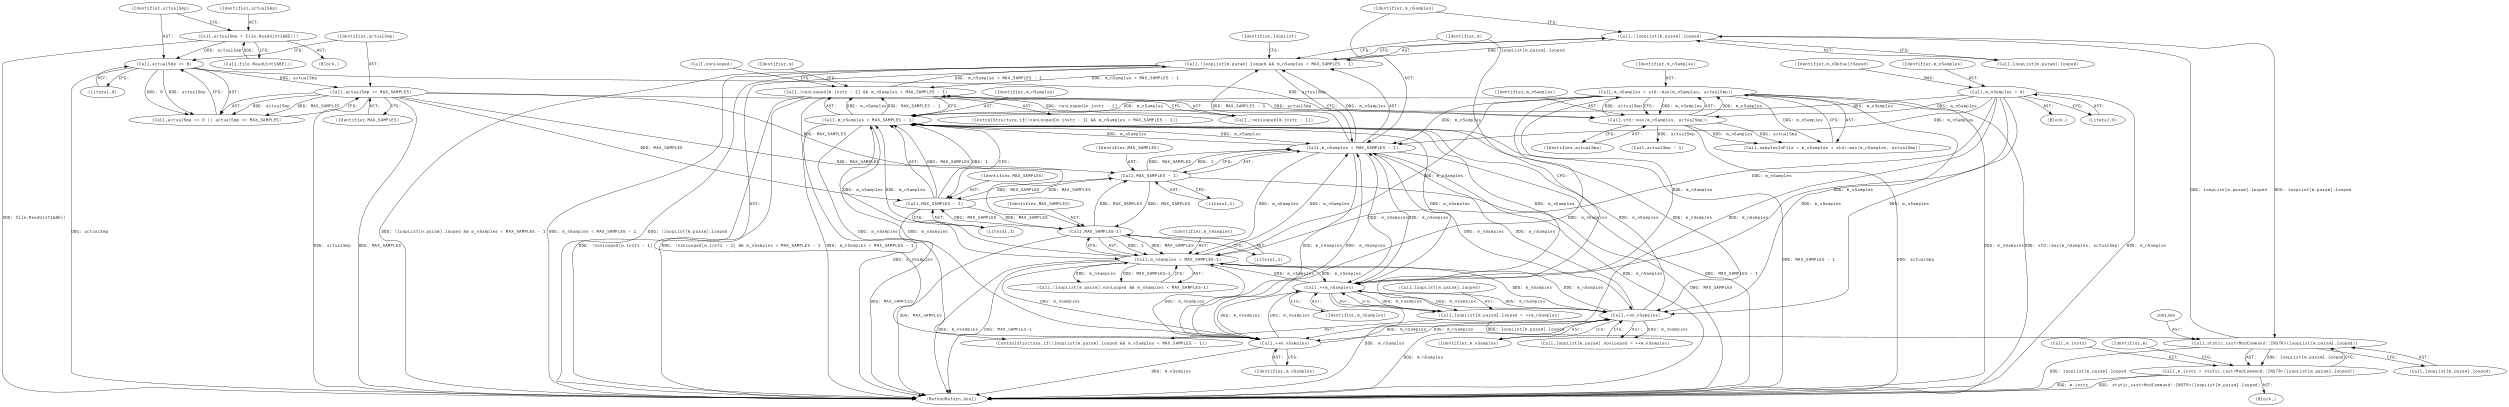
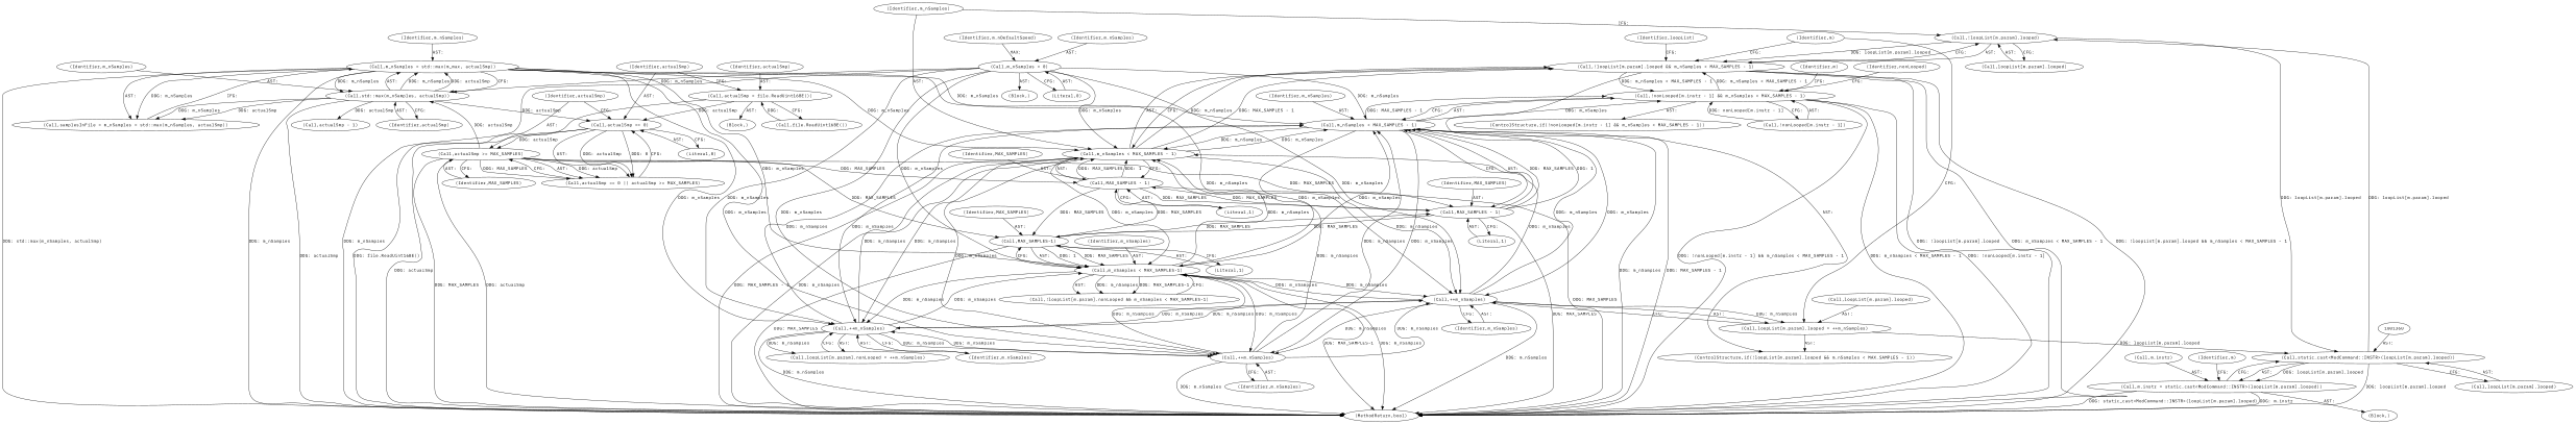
  digraph {
    fontname="IBM Plex Mono"
    node [fontname="IBM Plex Mono"]
    edge [fontname="IBM Plex Mono"]
    n1 [label="(Call,!loopList[m.param].looped)"]
    n2 [label="(Call,static_cast<ModCommand::INSTR>(loopList[m.param].looped))"]
    n3 [label="(Call,!loopList[m.param].looped && m_nSamples < MAX_SAMPLES - 1)"]
    n4 [label="(Call,loopList[m.param].looped)"]
    n5 [label="(Call,m.instr = static_cast<ModCommand::INSTR>(loopList[m.param].looped))"]
    n6 [label="(MethodReturn,bool)"]
    n7 [label="(Call,loopList[m.param].looped)"]
    n8 [label="(ControlStructure,if(!loopList[m.param].looped && m_nSamples < MAX_SAMPLES - 1))"]
    n9 [label="(Call,m_nSamples < MAX_SAMPLES - 1)"]
    n10 [label="(Call,!nonLooped[m.instr - 1] && m_nSamples < MAX_SAMPLES - 1)"]
    n11 [label="(Block,)"]
    n12 [label="(Call,loopList[m.param].looped = ++m_nSamples)"]
    n13 [label="(Call,++m_nSamples)"]
    n14 [label="(Call,m_nSamples < MAX_SAMPLES - 1)"]
    n15 [label="(Call,++m_nSamples)"]
    n16 [label="(Call,m_nSamples < MAX_SAMPLES-1)"]
    n17 [label="(Call,++m_nSamples)"]
    n18 [label="(Identifier,m_nSamples)"]
    n19 [label="(Call,MAX_SAMPLES - 1)"]
    n20 [label="(Identifier,m_nSamples)"]
    n21 [label="(Call,MAX_SAMPLES-1)"]
    n22 [label="(Call,!loopList[m.param].nonLooped && m_nSamples < MAX_SAMPLES-1)"]
    n23 [label="(Call,MAX_SAMPLES - 1)"]
    n24 [label="(Identifier,m_nSamples)"]
    n25 [label="(Call,loopList[m.param].nonLooped = ++m_nSamples)"]
    n26 [label="(Literal,1)"]
    n27 [label="(ControlStructure,if(!nonLooped[m.instr - 1] && m_nSamples < MAX_SAMPLES - 1))"]
    n28 [label="(Call,!nonLooped[m.instr - 1])"]
    n29 [label="(Literal,1)"]
-   n30 [label="(Call,m_nSamples = std::max(m_nSamples, actualSmp))"]
+   n30 [label="(Call,m_nSamples = std::max(m_max, actualSmp))"]
    n31 [label="(Call,std::max(m_nSamples, actualSmp))"]
    n32 [label="(Call,samplesInFile = m_nSamples = std::max(m_nSamples, actualSmp))"]
    n33 [label="(Identifier,actualSmp)"]
    n34 [label="(Call,actualSmp - 1)"]
    n35 [label="(Call,m_nSamples = 0)"]
    n36 [label="(Block,)"]
    n37 [label="(Literal,0)"]
    n38 [label="(Call,actualSmp == 0)"]
    n39 [label="(Call,actualSmp >= MAX_SAMPLES)"]
    n40 [label="(Call,actualSmp == 0 || actualSmp >= MAX_SAMPLES)"]
    n41 [label="(Literal,0)"]
    n42 [label="(Identifier,MAX_SAMPLES)"]
    n43 [label="(Call,actualSmp = file.ReadUint16BE())"]
    n44 [label="(Call,file.ReadUint16BE())"]
    n45 [label="(Block,)"]
    n46 [label="(Literal,1)"]
    n47 [label="(Identifier,m)"]
    n48 [label="(Call,loopList[m.param].looped)"]
    n49 [label="(Identifier,m_nSamples)"]
    n50 [label="(Call,m.instr)"]
    n51 [label="(Identifier,m_nSamples)"]
    n52 [label="(Identifier,MAX_SAMPLES)"]
    n53 [label="(Identifier,m)"]
    n54 [label="(Identifier,actualSmp)"]
    n55 [label="(Identifier,loopList)"]
    n56 [label="(Identifier,m_nDefaultSpeed)"]
    n57 [label="(Identifier,m_nSamples)"]
    n58 [label="(Identifier,actualSmp)"]
    n59 [label="(Identifier,actualSmp)"]
    n60 [label="(Identifier,MAX_SAMPLES)"]
    n61 [label="(Identifier,m_nSamples)"]
    n62 [label="(Identifier,m_nSamples)"]
    n63 [label="(Identifier,m_nSamples)"]
    n64 [label="(Identifier,m)"]
    n65 [label="(Identifier,MAX_SAMPLES)"]
-   n66 [label="(Call,nonLooped)"]
+   n66 [label="(Identifier,nonLooped)"]
    1001360
    n1 -> n2 [label="DDG: loopList[m.param].looped"]
    n1 -> n3 [label="AST: "]
    n1 -> n3 [label="DDG: loopList[m.param].looped"]
    n1 -> n4 [label="CFG: "]
    n2 -> n1 [label="DDG: loopList[m.param].looped"]
    n2 -> n5 [label="AST: "]
    n2 -> n5 [label="DDG: loopList[m.param].looped"]
    n2 -> n6 [label="DDG: loopList[m.param].looped"]
    n2 -> n7 [label="CFG: "]
    n3 -> n1 [label="CFG: "]
    n3 -> n6 [label="DDG: !loopList[m.param].looped"]
    n3 -> n6 [label="DDG: m_nSamples < MAX_SAMPLES - 1"]
    n3 -> n6 [label="DDG: !loopList[m.param].looped && m_nSamples < MAX_SAMPLES - 1"]
    n3 -> n8 [label="AST: "]
    n3 -> n9 [label="CFG: "]
    n3 -> n10 [label="DDG: m_nSamples < MAX_SAMPLES - 1"]
    n4 -> n1 [label="AST: "]
    n5 -> n2 [label="CFG: "]
    n5 -> n6 [label="DDG: static_cast<ModCommand::INSTR>(loopList[m.param].looped)"]
    n5 -> n6 [label="DDG: m.instr"]
    n5 -> n11 [label="AST: "]
    n7 -> n2 [label="AST: "]
    n9 -> n3 [label="AST: "]
    n9 -> n3 [label="DDG: m_nSamples"]
    n9 -> n3 [label="DDG: MAX_SAMPLES - 1"]
    n9 -> n6 [label="DDG: MAX_SAMPLES - 1"]
    n9 -> n6 [label="DDG: m_nSamples"]
    n9 -> n13 [label="DDG: m_nSamples"]
    n9 -> n14 [label="DDG: m_nSamples"]
    n9 -> n15 [label="DDG: m_nSamples"]
    n9 -> n16 [label="DDG: m_nSamples"]
    n9 -> n17 [label="DDG: m_nSamples"]
    n9 -> n23 [label="CFG: "]
    n10 -> n3 [label="DDG: m_nSamples < MAX_SAMPLES - 1"]
    n10 -> n6 [label="DDG: !nonLooped[m.instr - 1] && m_nSamples < MAX_SAMPLES - 1"]
    n10 -> n6 [label="DDG: m_nSamples < MAX_SAMPLES - 1"]
    n10 -> n6 [label="DDG: !nonLooped[m.instr - 1]"]
    n10 -> n14 [label="CFG: "]
    n10 -> n27 [label="AST: "]
    n10 -> n28 [label="CFG: "]
    n12 -> n2 [label="DDG: loopList[m.param].looped"]
    n12 -> n8 [label="AST: "]
    n12 -> n13 [label="CFG: "]
    n13 -> n6 [label="DDG: m_nSamples"]
    n13 -> n9 [label="DDG: m_nSamples"]
    n13 -> n12 [label="AST: "]
    n13 -> n12 [label="DDG: m_nSamples"]
    n13 -> n14 [label="DDG: m_nSamples"]
    n13 -> n15 [label="DDG: m_nSamples"]
    n13 -> n16 [label="DDG: m_nSamples"]
    n13 -> n17 [label="DDG: m_nSamples"]
    n13 -> n18 [label="CFG: "]
    n14 -> n6 [label="DDG: m_nSamples"]
    n14 -> n6 [label="DDG: MAX_SAMPLES - 1"]
    n14 -> n9 [label="DDG: m_nSamples"]
    n14 -> n10 [label="AST: "]
    n14 -> n10 [label="DDG: m_nSamples"]
    n14 -> n10 [label="DDG: MAX_SAMPLES - 1"]
    n14 -> n13 [label="DDG: m_nSamples"]
    n14 -> n15 [label="DDG: m_nSamples"]
    n14 -> n16 [label="DDG: m_nSamples"]
    n14 -> n17 [label="DDG: m_nSamples"]
    n14 -> n19 [label="CFG: "]
    n15 -> n6 [label="DDG: m_nSamples"]
    n15 -> n9 [label="DDG: m_nSamples"]
    n15 -> n13 [label="DDG: m_nSamples"]
    n15 -> n14 [label="DDG: m_nSamples"]
    n15 -> n16 [label="DDG: m_nSamples"]
    n15 -> n17 [label="DDG: m_nSamples"]
    n15 -> n20 [label="CFG: "]
    n16 -> n6 [label="DDG: MAX_SAMPLES-1"]
    n16 -> n6 [label="DDG: m_nSamples"]
    n16 -> n9 [label="DDG: m_nSamples"]
    n16 -> n13 [label="DDG: m_nSamples"]
    n16 -> n14 [label="DDG: m_nSamples"]
    n16 -> n15 [label="DDG: m_nSamples"]
    n16 -> n17 [label="DDG: m_nSamples"]
    n16 -> n21 [label="CFG: "]
    n16 -> n22 [label="AST: "]
    n16 -> n22 [label="DDG: m_nSamples"]
    n16 -> n22 [label="DDG: MAX_SAMPLES-1"]
    n17 -> n6 [label="DDG: m_nSamples"]
    n17 -> n9 [label="DDG: m_nSamples"]
    n17 -> n13 [label="DDG: m_nSamples"]
    n17 -> n14 [label="DDG: m_nSamples"]
    n17 -> n15 [label="DDG: m_nSamples"]
    n17 -> n16 [label="DDG: m_nSamples"]
    n17 -> n24 [label="CFG: "]
    n17 -> n25 [label="AST: "]
    n17 -> n25 [label="DDG: m_nSamples"]
    n18 -> n13 [label="AST: "]
    n19 -> n6 [label="DDG: MAX_SAMPLES"]
    n19 -> n14 [label="AST: "]
    n19 -> n14 [label="DDG: MAX_SAMPLES"]
    n19 -> n14 [label="DDG: 1"]
    n19 -> n21 [label="DDG: MAX_SAMPLES"]
    n19 -> n23 [label="DDG: MAX_SAMPLES"]
    n19 -> n26 [label="CFG: "]
    n20 -> n15 [label="AST: "]
    n21 -> n6 [label="DDG: MAX_SAMPLES"]
    n21 -> n16 [label="AST: "]
    n21 -> n16 [label="DDG: MAX_SAMPLES"]
    n21 -> n16 [label="DDG: 1"]
    n21 -> n19 [label="DDG: MAX_SAMPLES"]
    n21 -> n23 [label="DDG: MAX_SAMPLES"]
    n21 -> n29 [label="CFG: "]
    n22 -> n16 [label="CFG: "]
    n23 -> n6 [label="DDG: MAX_SAMPLES"]
    n23 -> n9 [label="AST: "]
    n23 -> n9 [label="DDG: MAX_SAMPLES"]
    n23 -> n9 [label="DDG: 1"]
    n23 -> n19 [label="DDG: MAX_SAMPLES"]
    n23 -> n21 [label="DDG: MAX_SAMPLES"]
    n23 -> n46 [label="CFG: "]
    n24 -> n17 [label="AST: "]
    n25 -> n17 [label="CFG: "]
    n26 -> n19 [label="AST: "]
    n28 -> n10 [label="AST: "]
    n28 -> n10 [label="DDG: nonLooped[m.instr - 1]"]
    n29 -> n21 [label="AST: "]
    n30 -> n6 [label="DDG: m_nSamples"]
    n30 -> n6 [label="DDG: std::max(m_nSamples, actualSmp)"]
    n30 -> n9 [label="DDG: m_nSamples"]
    n30 -> n13 [label="DDG: m_nSamples"]
    n30 -> n14 [label="DDG: m_nSamples"]
    n30 -> n15 [label="DDG: m_nSamples"]
    n30 -> n16 [label="DDG: m_nSamples"]
    n30 -> n17 [label="DDG: m_nSamples"]
    n30 -> n31 [label="CFG: "]
    n30 -> n31 [label="DDG: m_nSamples"]
    n30 -> n32 [label="AST: "]
    n30 -> n32 [label="DDG: m_nSamples"]
    n31 -> n6 [label="DDG: actualSmp"]
    n31 -> n30 [label="AST: "]
    n31 -> n30 [label="DDG: m_nSamples"]
    n31 -> n30 [label="DDG: actualSmp"]
    n31 -> n32 [label="DDG: m_nSamples"]
    n31 -> n32 [label="DDG: actualSmp"]
    n31 -> n33 [label="CFG: "]
    n31 -> n34 [label="DDG: actualSmp"]
    n32 -> n30 [label="CFG: "]
    n33 -> n31 [label="AST: "]
    n35 -> n6 [label="DDG: m_nSamples"]
    n35 -> n9 [label="DDG: m_nSamples"]
    n35 -> n13 [label="DDG: m_nSamples"]
    n35 -> n14 [label="DDG: m_nSamples"]
    n35 -> n15 [label="DDG: m_nSamples"]
    n35 -> n16 [label="DDG: m_nSamples"]
    n35 -> n17 [label="DDG: m_nSamples"]
    n35 -> n31 [label="DDG: m_nSamples"]
    n35 -> n36 [label="AST: "]
    n35 -> n37 [label="CFG: "]
    n37 -> n35 [label="AST: "]
    n38 -> n6 [label="DDG: actualSmp"]
-   n38 -> n31 [label="DDG: actualSmp"]
+   n31 -> n38 [label="DDG: actualSmp"]
    n38 -> n39 [label="DDG: actualSmp"]
    n38 -> n40 [label="AST: "]
    n38 -> n40 [label="DDG: actualSmp"]
    n38 -> n40 [label="DDG: 0"]
    n38 -> n41 [label="CFG: "]
    n39 -> n6 [label="DDG: MAX_SAMPLES"]
    n39 -> n6 [label="DDG: actualSmp"]
    n39 -> n19 [label="DDG: MAX_SAMPLES"]
    n39 -> n21 [label="DDG: MAX_SAMPLES"]
    n39 -> n23 [label="DDG: MAX_SAMPLES"]
    n39 -> n31 [label="DDG: actualSmp"]
    n39 -> n40 [label="AST: "]
    n39 -> n40 [label="DDG: actualSmp"]
    n39 -> n40 [label="DDG: MAX_SAMPLES"]
    n39 -> n42 [label="CFG: "]
    n40 -> n38 [label="CFG: "]
    n40 -> n39 [label="CFG: "]
    n41 -> n38 [label="AST: "]
    n42 -> n39 [label="AST: "]
    n43 -> n6 [label="DDG: file.ReadUint16BE()"]
    n43 -> n38 [label="DDG: actualSmp"]
    n43 -> n44 [label="CFG: "]
    n43 -> n45 [label="AST: "]
    n44 -> n43 [label="DDG: "]
    n46 -> n23 [label="AST: "]
    n47 -> n3 [label="CFG: "]
    n47 -> n12 [label="CFG: "]
    n48 -> n12 [label="AST: "]
    n49 -> n1 [label="CFG: "]
    n49 -> n9 [label="AST: "]
    n50 -> n5 [label="AST: "]
    n51 -> n30 [label="AST: "]
    n52 -> n21 [label="AST: "]
    n53 -> n10 [label="CFG: "]
    n54 -> n43 [label="AST: "]
    n55 -> n3 [label="CFG: "]
    n56 -> n35 [label="MAX: "]
    n57 -> n31 [label="AST: "]
    n58 -> n38 [label="CFG: "]
    n58 -> n39 [label="AST: "]
    n59 -> n38 [label="AST: "]
    n59 -> n43 [label="CFG: "]
    n60 -> n19 [label="AST: "]
    n61 -> n35 [label="AST: "]
    n62 -> n16 [label="AST: "]
    n63 -> n14 [label="AST: "]
    n64 -> n5 [label="CFG: "]
    n65 -> n23 [label="AST: "]
    n66 -> n10 [label="CFG: "]
    1001360 -> n2 [label="AST: "]
  }
